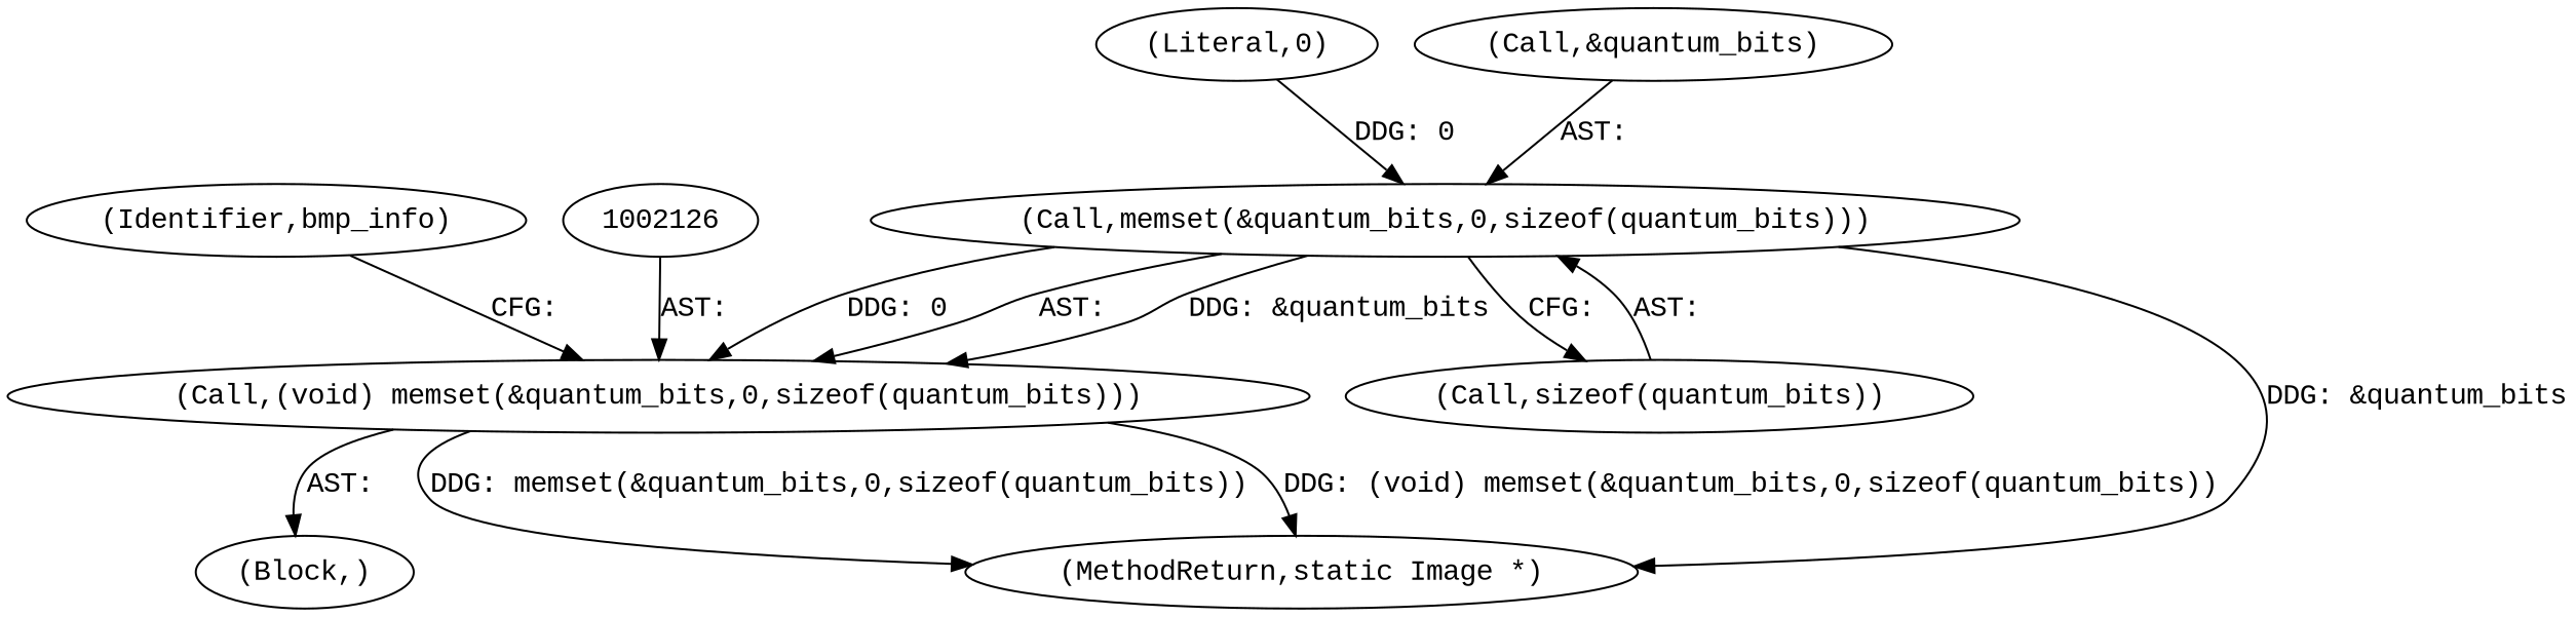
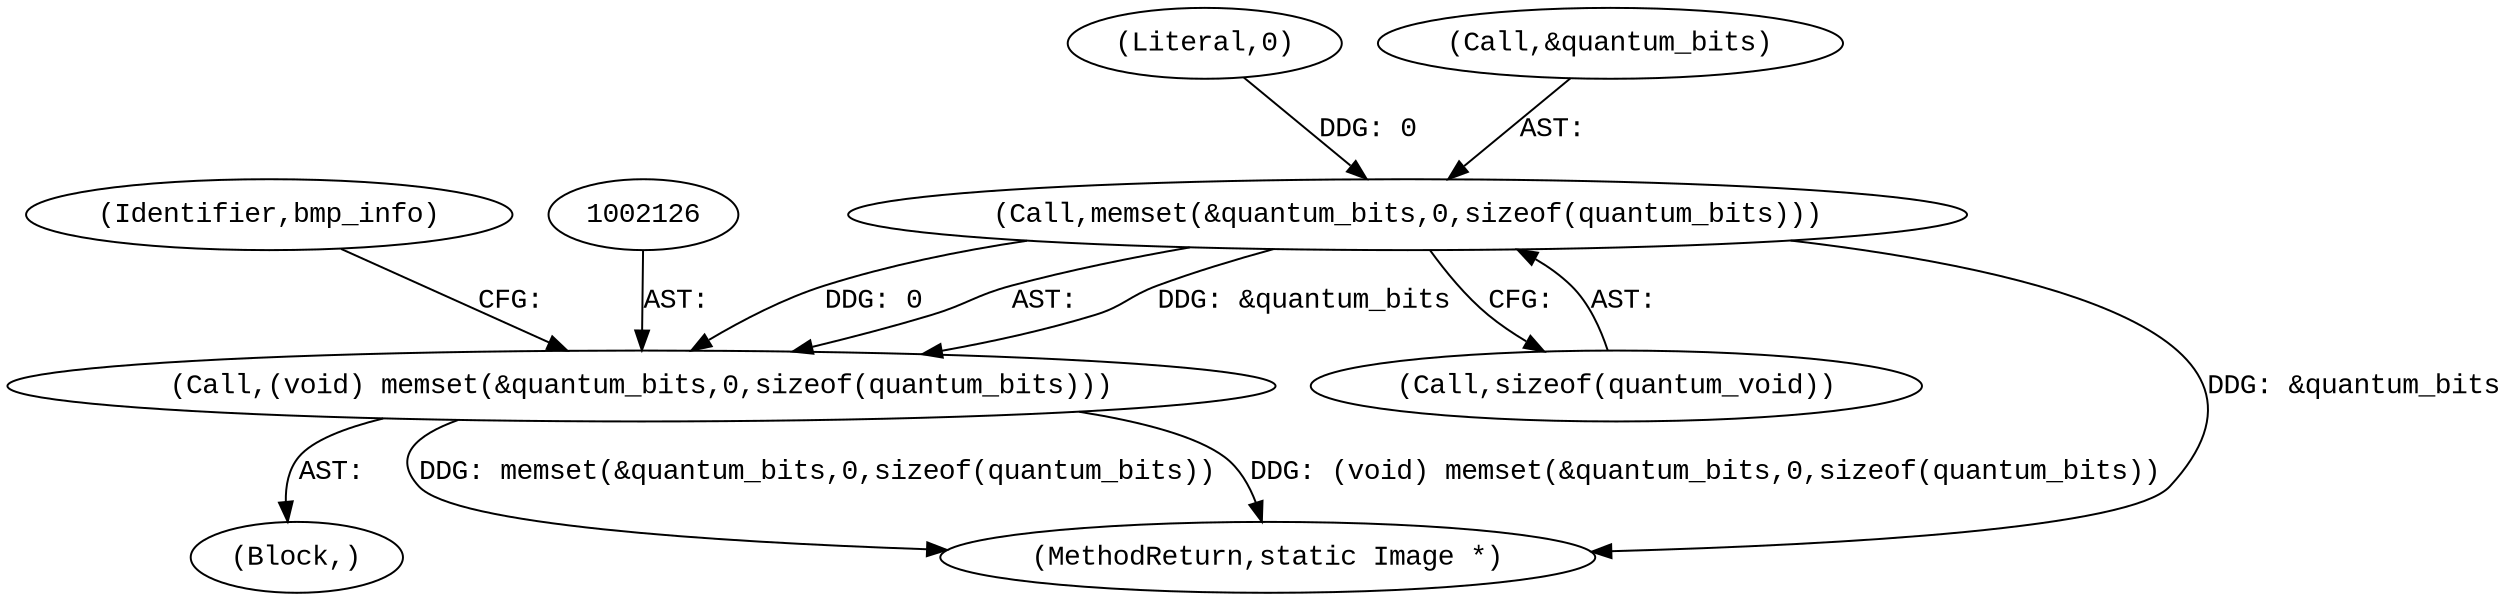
  digraph {
    fontname="Liberation Mono"
    node [fontname="Liberation Mono"]
    edge [fontname="Liberation Mono"]
    n1 [label="(Call,memset(&quantum_bits,0,sizeof(quantum_bits)))"]
    n2 [label="(Call,(void) memset(&quantum_bits,0,sizeof(quantum_bits)))"]
-   n3 [label="(Call,sizeof(quantum_bits))"]
+   n3 [label="(Call,sizeof(quantum_void))"]
    n4 [label="(MethodReturn,static Image *)"]
    n5 [label="(Block,)"]
    n6 [label="(Identifier,bmp_info)"]
    n7 [label="(Literal,0)"]
    n8 [label="(Call,&quantum_bits)"]
    1002126
    n1 -> n2 [label="AST: "]
    n1 -> n2 [label="DDG: &quantum_bits"]
    n1 -> n2 [label="DDG: 0"]
    n1 -> n3 [label="CFG: "]
    n1 -> n4 [label="DDG: &quantum_bits"]
    n2 -> n4 [label="DDG: (void) memset(&quantum_bits,0,sizeof(quantum_bits))"]
    n2 -> n4 [label="DDG: memset(&quantum_bits,0,sizeof(quantum_bits))"]
    n2 -> n5 [label="AST: "]
    n3 -> n1 [label="AST: "]
    n6 -> n2 [label="CFG: "]
    n7 -> n1 [label="DDG: 0"]
    n8 -> n1 [label="AST: "]
    1002126 -> n2 [label="AST: "]
  }
